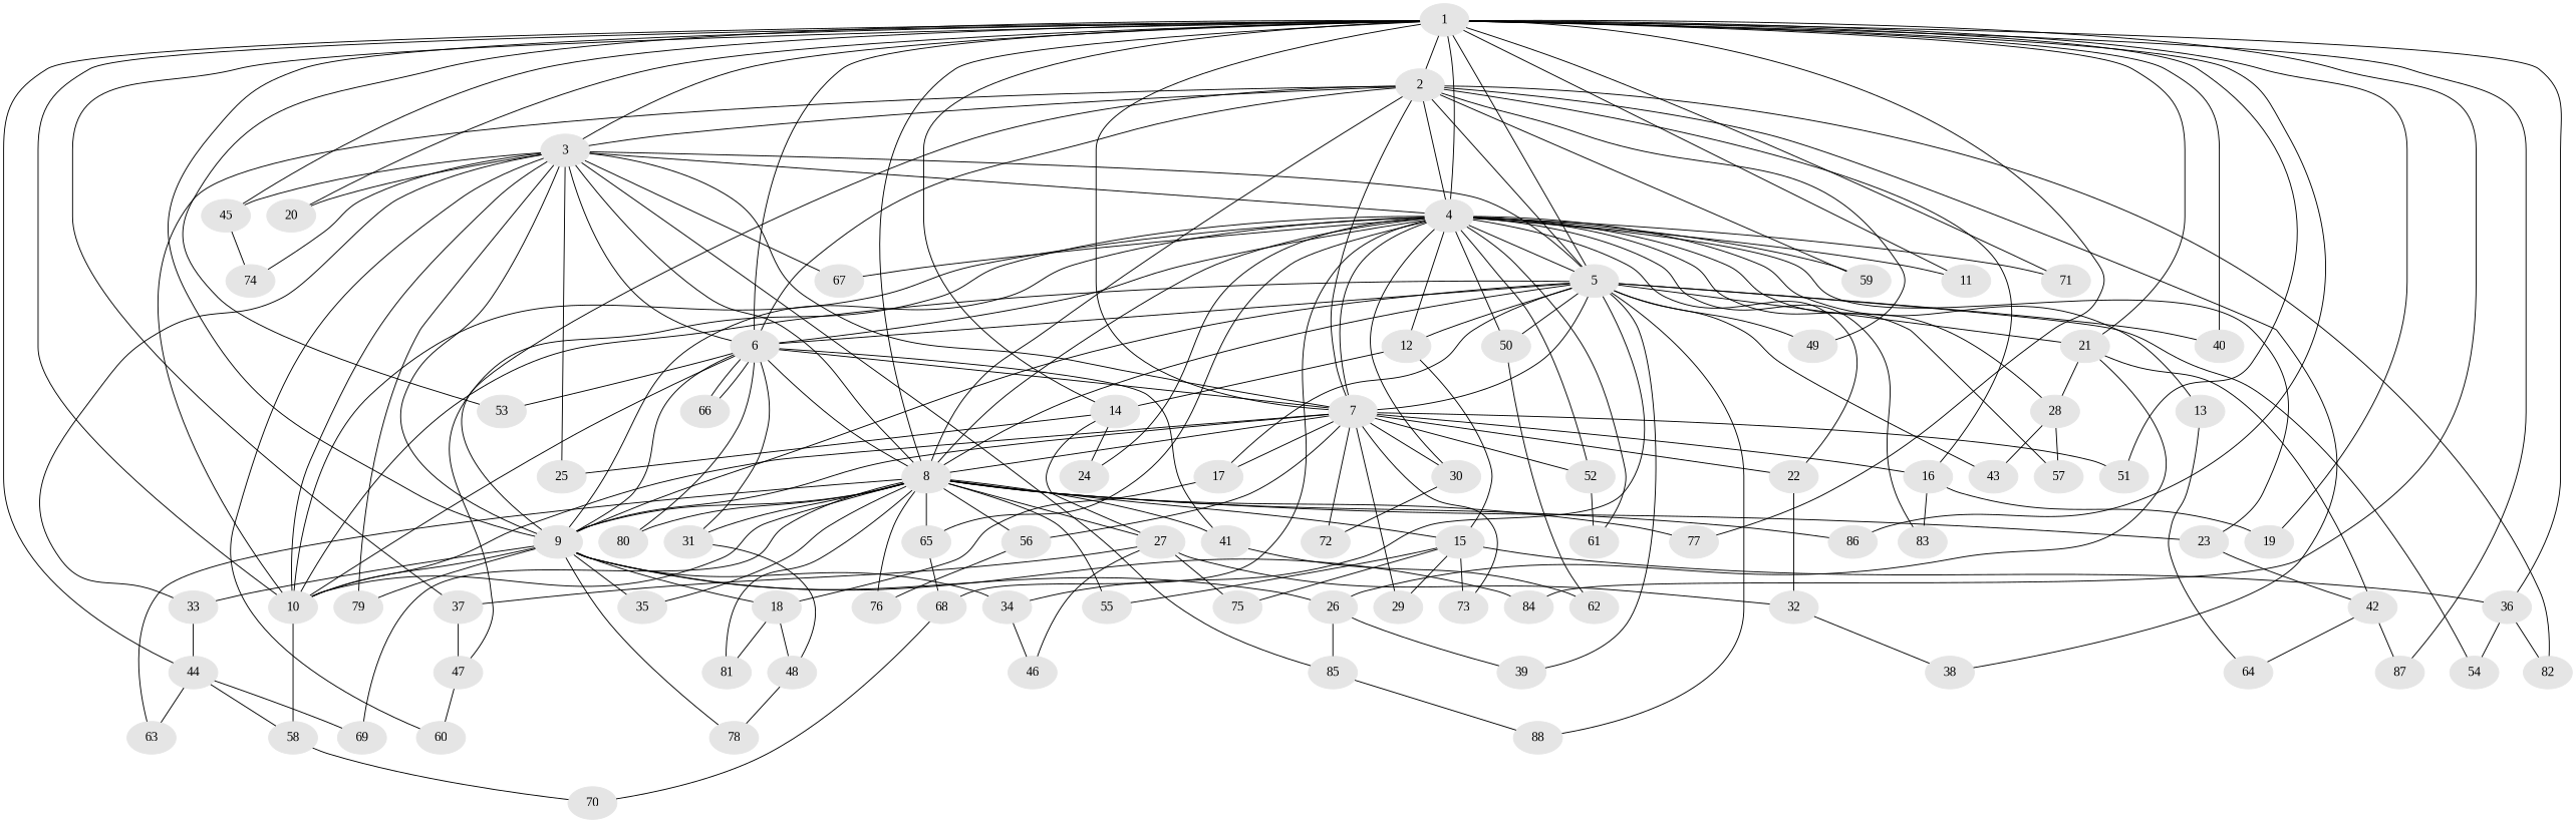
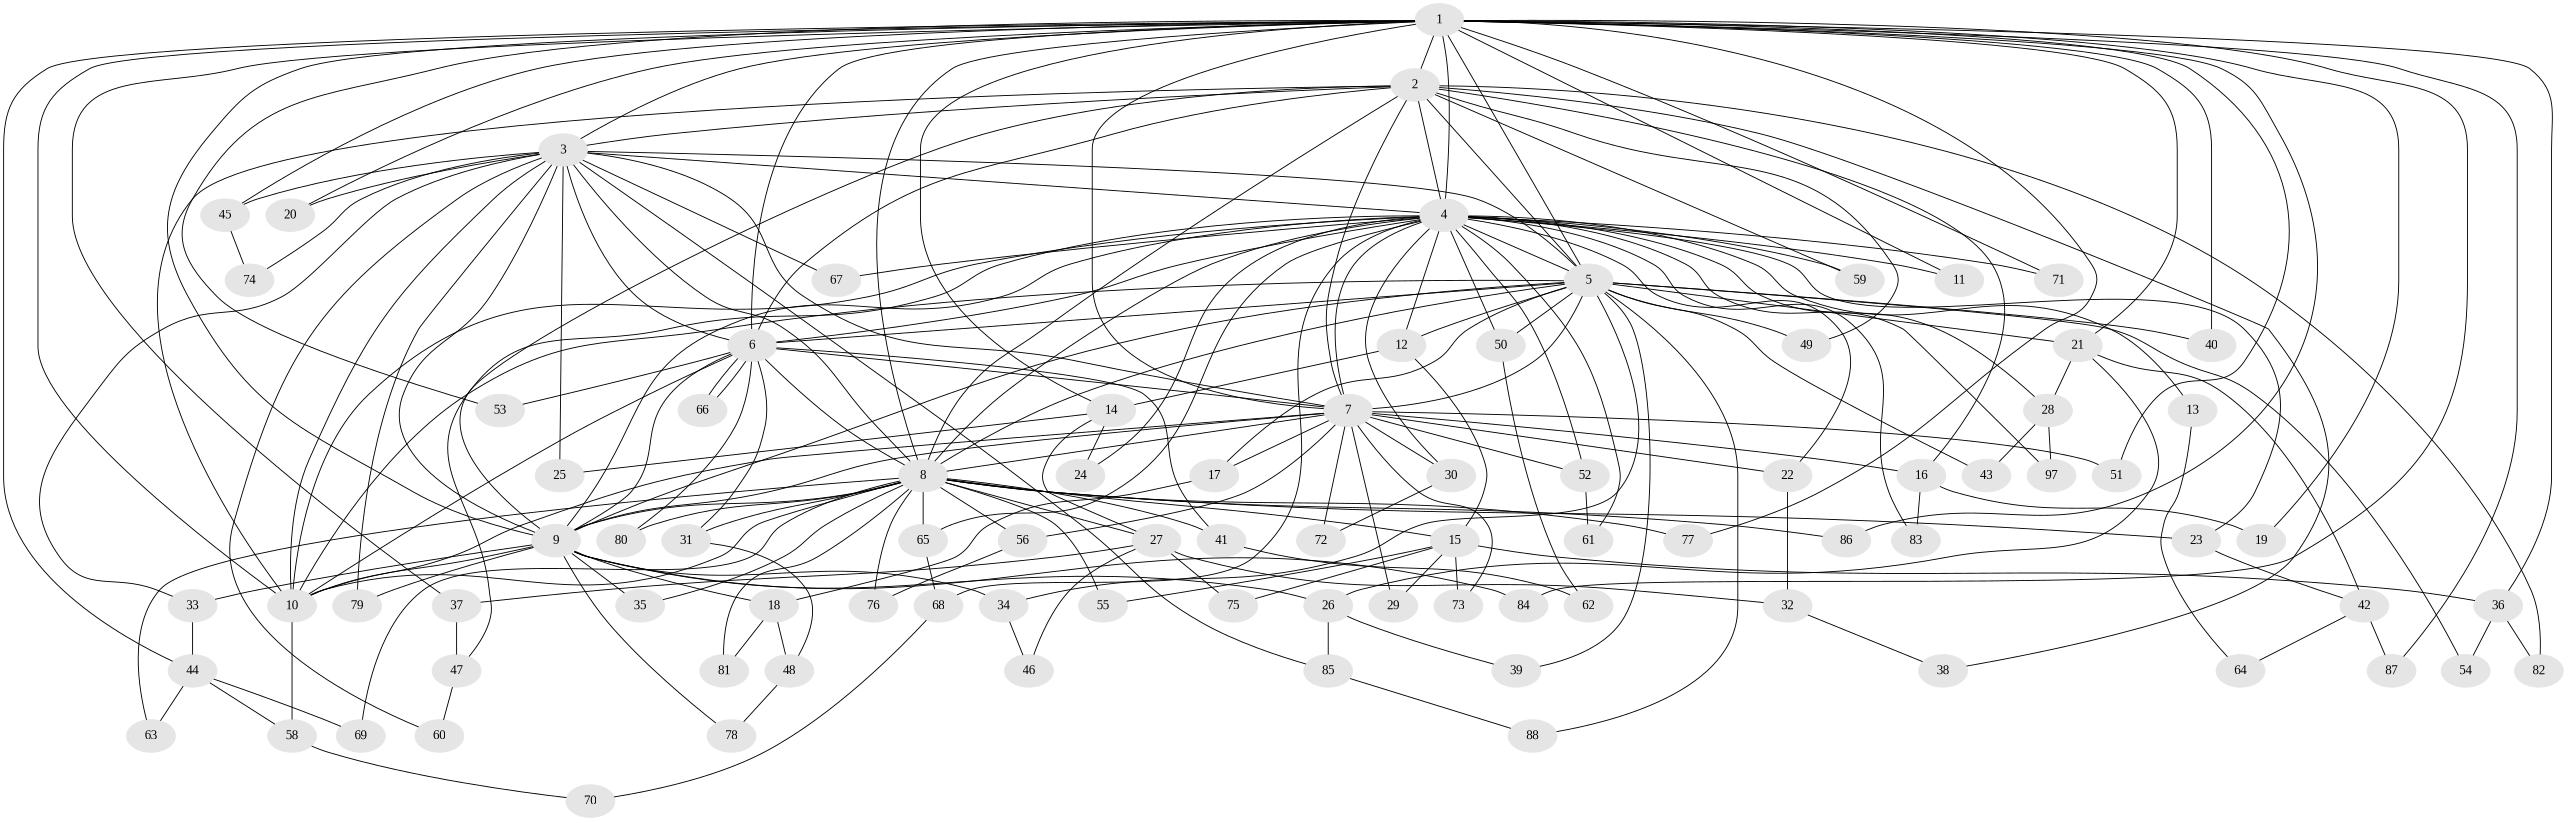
  graph {
    fontname="Liberation Serif"
    node [color=gray90 fontname="Liberation Serif" style=filled]
    edge [fontname="Liberation Serif"]
    1
    2
    3
    4
    5
    6
    7
    8
    9
    10
    11
    14
    19
    20
    21
    36
    37
    40
    44
    45
    51
    53
    71
    77
    84
    86
    87
    16
    38
    49
    59
    82
    25
    33
    60
    67
    74
    79
    85
    12
    13
    22
    23
    24
    28
    30
    47
    50
    52
-   57
+   57 [label=97]
    61
    65
    68
    83
    17
    34
    39
    43
    54
    88
    31
    41
    66
    80
    29
    56
    72
    73
    15
    27
    35
    55
    63
    69
    76
    81
    18
    26
    78
    58
    42
    64
    32
    62
    70
    46
    48
    75
    1 -- 2
    1 -- 3
    1 -- 4
    1 -- 5
    1 -- 6
    1 -- 7
    1 -- 8
    1 -- 9
    1 -- 10
    1 -- 11
    1 -- 14
    1 -- 19
    1 -- 20
    1 -- 21
    1 -- 36
    1 -- 37
    1 -- 40
    1 -- 44
    1 -- 45
    1 -- 51
    1 -- 53
    1 -- 71
    1 -- 77
    1 -- 84
    1 -- 86
    1 -- 87
    2 -- 3
    2 -- 4
    2 -- 5
    2 -- 6
    2 -- 7
    2 -- 8
    2 -- 9
    2 -- 10
    2 -- 16
    2 -- 38
    2 -- 49
    2 -- 59
    2 -- 82
    3 -- 4
    3 -- 5
    3 -- 6
    3 -- 7
    3 -- 8
    3 -- 9
    3 -- 10
    3 -- 20
    3 -- 45
    3 -- 25
    3 -- 33
    3 -- 60
    3 -- 67
    3 -- 74
    3 -- 79
    3 -- 85
    4 -- 5
    4 -- 6
    4 -- 7
    4 -- 8
    4 -- 9
    4 -- 10
    4 -- 11
    4 -- 71
    4 -- 59
    4 -- 67
    4 -- 12
    4 -- 13
    4 -- 22
    4 -- 23
    4 -- 24
    4 -- 28
    4 -- 30
    4 -- 47
    4 -- 50
    4 -- 52
    4 -- 57
    4 -- 61
    4 -- 65
    4 -- 68
    4 -- 83
    5 -- 6
    5 -- 7
    5 -- 8
    5 -- 9
    5 -- 10
    5 -- 21
    5 -- 40
    5 -- 49
    5 -- 12
    5 -- 50
    5 -- 17
    5 -- 34
    5 -- 39
    5 -- 43
    5 -- 54
    5 -- 88
    6 -- 7
    6 -- 8
    6 -- 9
    6 -- 10
    6 -- 53
    6 -- 31
    6 -- 41
    6 -- 66
    6 -- 66
    6 -- 80
    7 -- 8
    7 -- 9
    7 -- 10
    7 -- 51
    7 -- 16
    7 -- 22
    7 -- 30
    7 -- 52
    7 -- 17
    7 -- 29
    7 -- 56
    7 -- 72
    7 -- 73
    8 -- 9
    8 -- 10
    8 -- 77
    8 -- 86
    8 -- 23
    8 -- 65
    8 -- 31
    8 -- 41
    8 -- 80
    8 -- 56
    8 -- 15
    8 -- 27
    8 -- 35
    8 -- 55
    8 -- 63
    8 -- 69
    8 -- 76
    8 -- 81
    9 -- 10
    9 -- 84
    9 -- 33
    9 -- 79
    9 -- 34
    9 -- 35
    9 -- 18
    9 -- 26
    9 -- 78
    10 -- 58
    14 -- 25
    14 -- 24
    14 -- 27
    21 -- 28
    21 -- 26
    21 -- 42
    36 -- 82
    36 -- 54
    37 -- 47
    44 -- 63
    44 -- 69
    44 -- 58
    45 -- 74
    16 -- 19
    16 -- 83
    33 -- 44
    85 -- 88
    12 -- 14
    12 -- 15
    13 -- 64
    22 -- 32
    23 -- 42
    28 -- 57
    28 -- 43
    30 -- 72
    47 -- 60
    50 -- 62
    52 -- 61
    65 -- 68
    68 -- 70
    17 -- 18
    34 -- 46
    31 -- 48
    41 -- 62
    56 -- 76
    15 -- 36
    15 -- 29
    15 -- 73
    15 -- 55
    15 -- 75
    27 -- 37
    27 -- 32
    27 -- 46
    27 -- 75
    18 -- 81
    18 -- 48
    26 -- 85
    26 -- 39
    58 -- 70
    42 -- 87
    42 -- 64
    32 -- 38
    48 -- 78
  }
